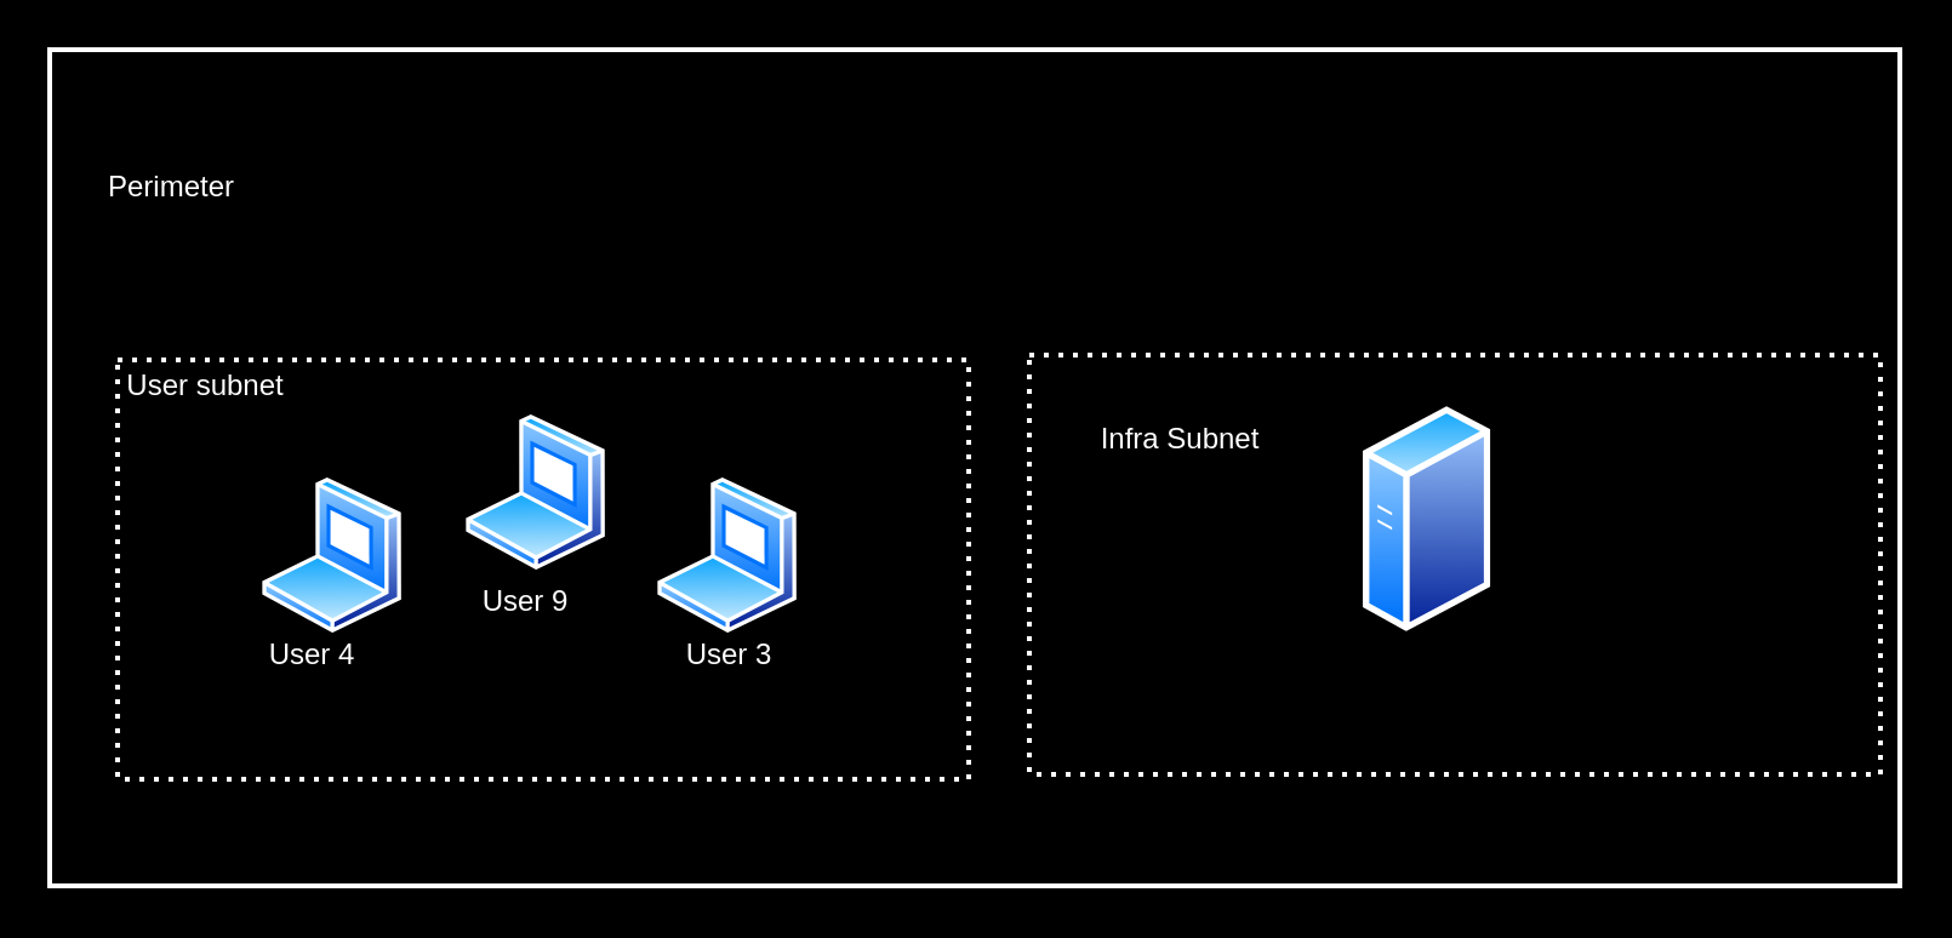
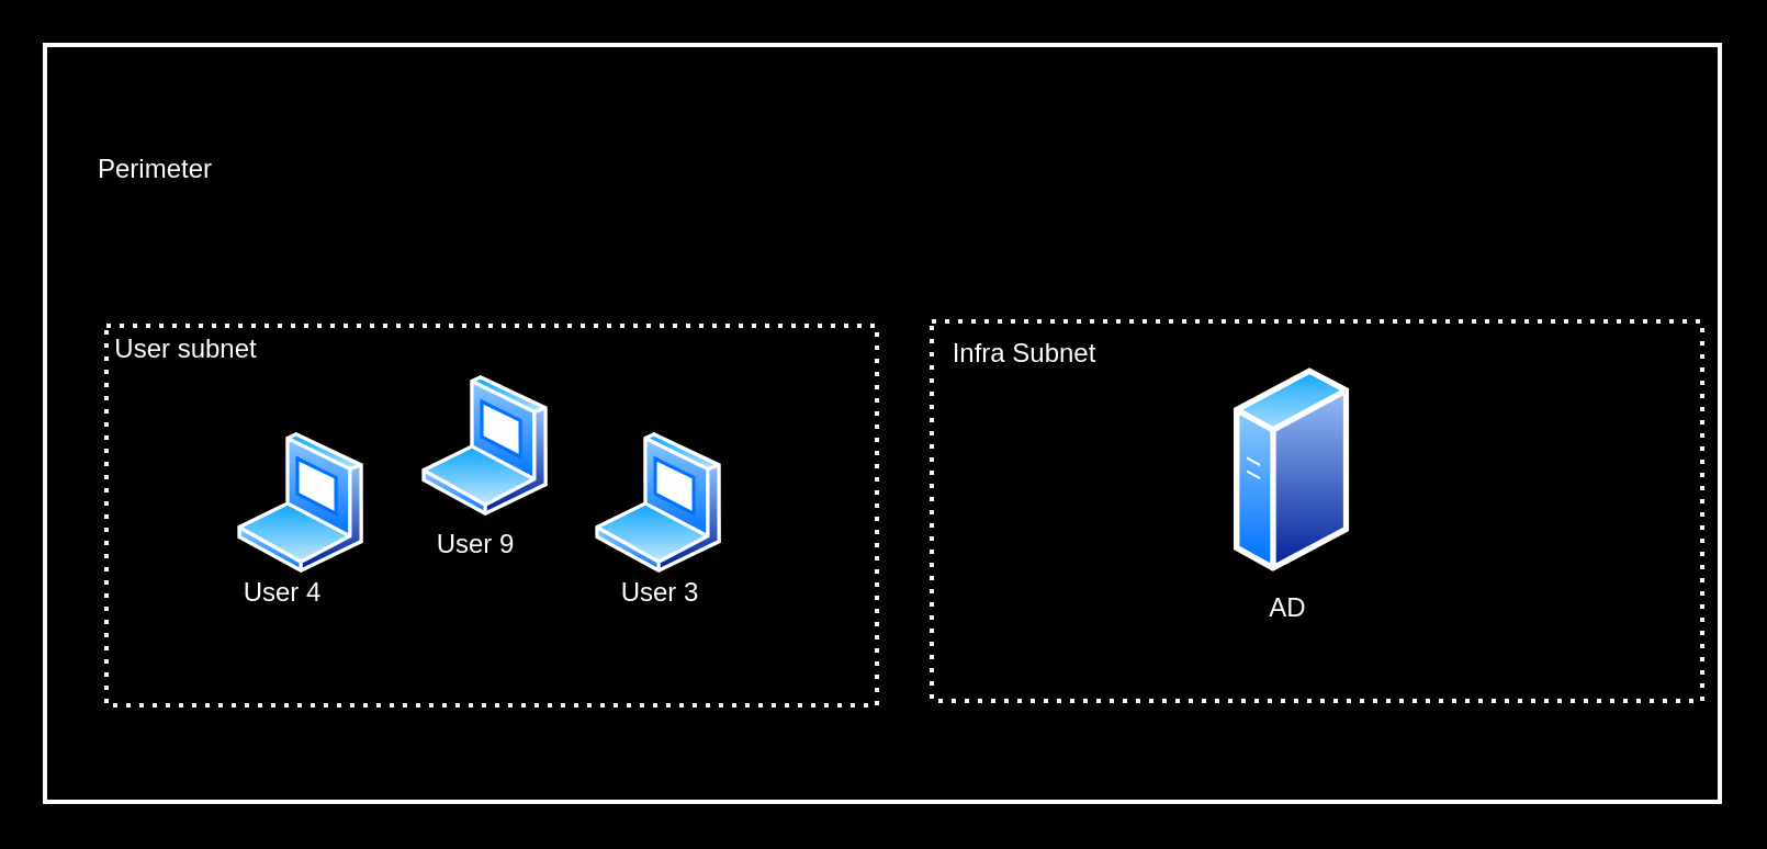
  <mxCell id="0" />
  <mxCell id="1" parent="0" />
  <mxCell id="2" value="" style="rounded=0;whiteSpace=wrap;html=1;fillColor=none;strokeWidth=2;strokeColor=#FFFFFF;" vertex="1" parent="1"><mxGeometry x="20" y="20" width="763" height="345" as="geometry" /></mxCell>
  <mxCell id="3" value="" style="rounded=0;whiteSpace=wrap;html=1;fillColor=none;strokeWidth=2;strokeColor=#FFFFFF;dashed=1;dashPattern=1 2;" vertex="1" parent="1"><mxGeometry x="48" y="148" width="351" height="173" as="geometry" /></mxCell>
  <mxCell id="4" value="" style="rounded=0;whiteSpace=wrap;html=1;fillColor=none;strokeWidth=2;strokeColor=#FFFFFF;dashed=1;dashPattern=1 2;" vertex="1" parent="1"><mxGeometry x="424" y="146" width="351" height="173" as="geometry" /></mxCell>
  <mxCell id="5" value="" style="image;aspect=fixed;perimeter=ellipsePerimeter;html=1;align=center;shadow=0;dashed=0;spacingTop=3;image=img/lib/active_directory/generic_server.svg;" vertex="1" parent="1"><mxGeometry x="562" y="167" width="52.64" height="94" as="geometry" /></mxCell>
  <mxCell id="6" value="" style="image;aspect=fixed;perimeter=ellipsePerimeter;html=1;align=center;shadow=0;dashed=0;spacingTop=3;image=img/lib/active_directory/laptop_client.svg;" vertex="1" parent="1"><mxGeometry x="108" y="197" width="57.6" height="64" as="geometry" /></mxCell>
  <mxCell id="7" value="" style="image;aspect=fixed;perimeter=ellipsePerimeter;html=1;align=center;shadow=0;dashed=0;spacingTop=3;image=img/lib/active_directory/laptop_client.svg;" vertex="1" parent="1"><mxGeometry x="192" y="171" width="57.6" height="64" as="geometry" /></mxCell>
  <mxCell id="8" value="" style="image;aspect=fixed;perimeter=ellipsePerimeter;html=1;align=center;shadow=0;dashed=0;spacingTop=3;image=img/lib/active_directory/laptop_client.svg;" vertex="1" parent="1"><mxGeometry x="271" y="197" width="57.6" height="64" as="geometry" /></mxCell>
  <mxCell id="9" value="&lt;font color=&quot;#ffffff&quot;&gt;Perimeter&lt;/font&gt;" style="text;html=1;align=center;verticalAlign=middle;resizable=0;points=[];autosize=1;strokeColor=none;fillColor=none;" vertex="1" parent="1"><mxGeometry x="35" y="64" width="70" height="26" as="geometry" /></mxCell>
  <mxCell id="10" value="&lt;font color=&quot;#ffffff&quot;&gt;User subnet&lt;/font&gt;" style="text;html=1;align=center;verticalAlign=middle;resizable=0;points=[];autosize=1;strokeColor=none;fillColor=none;" vertex="1" parent="1"><mxGeometry x="42" y="146" width="83" height="26" as="geometry" /></mxCell>
  <mxCell id="11" value="&lt;font color=&quot;#ffffff&quot;&gt;User 4&lt;/font&gt;" style="text;html=1;align=center;verticalAlign=middle;resizable=0;points=[];autosize=1;strokeColor=none;fillColor=none;" vertex="1" parent="1"><mxGeometry x="101" y="257" width="53" height="26" as="geometry" /></mxCell>
  <mxCell id="12" value="&lt;font color=&quot;#ffffff&quot;&gt;User 9&lt;/font&gt;" style="text;html=1;align=center;verticalAlign=middle;resizable=0;points=[];autosize=1;strokeColor=none;fillColor=none;" vertex="1" parent="1"><mxGeometry x="189" y="235" width="53" height="26" as="geometry" /></mxCell>
  <mxCell id="13" value="&lt;font color=&quot;#ffffff&quot;&gt;User 3&lt;/font&gt;" style="text;html=1;align=center;verticalAlign=middle;resizable=0;points=[];autosize=1;strokeColor=none;fillColor=none;" vertex="1" parent="1"><mxGeometry x="273.3" y="257" width="53" height="26" as="geometry" /></mxCell>
- <mxCell id="14" value="&lt;font color=&quot;#ffffff&quot;&gt;Infra Subnet&lt;/font&gt;" style="text;html=1;align=center;verticalAlign=middle;resizable=0;points=[];autosize=1;strokeColor=none;fillColor=none;" vertex="1" parent="1"><mxGeometry x="444" y="168" width="83" height="26" as="geometry" /></mxCell>
+ <mxCell id="14" value="&lt;font color=&quot;#ffffff&quot;&gt;Infra Subnet&lt;/font&gt;" style="text;html=1;align=center;verticalAlign=middle;resizable=0;points=[];autosize=1;strokeColor=none;fillColor=none;" vertex="1" parent="1"><mxGeometry x="424" y="148" width="83" height="26" as="geometry" /></mxCell>
+ <mxCell id="15" value="&lt;font color=&quot;#ffffff&quot;&gt;AD&lt;/font&gt;" style="text;html=1;align=center;verticalAlign=middle;resizable=0;points=[];autosize=1;strokeColor=none;fillColor=none;" vertex="1" parent="1"><mxGeometry x="568" y="264" width="35" height="26" as="geometry" /></mxCell>
